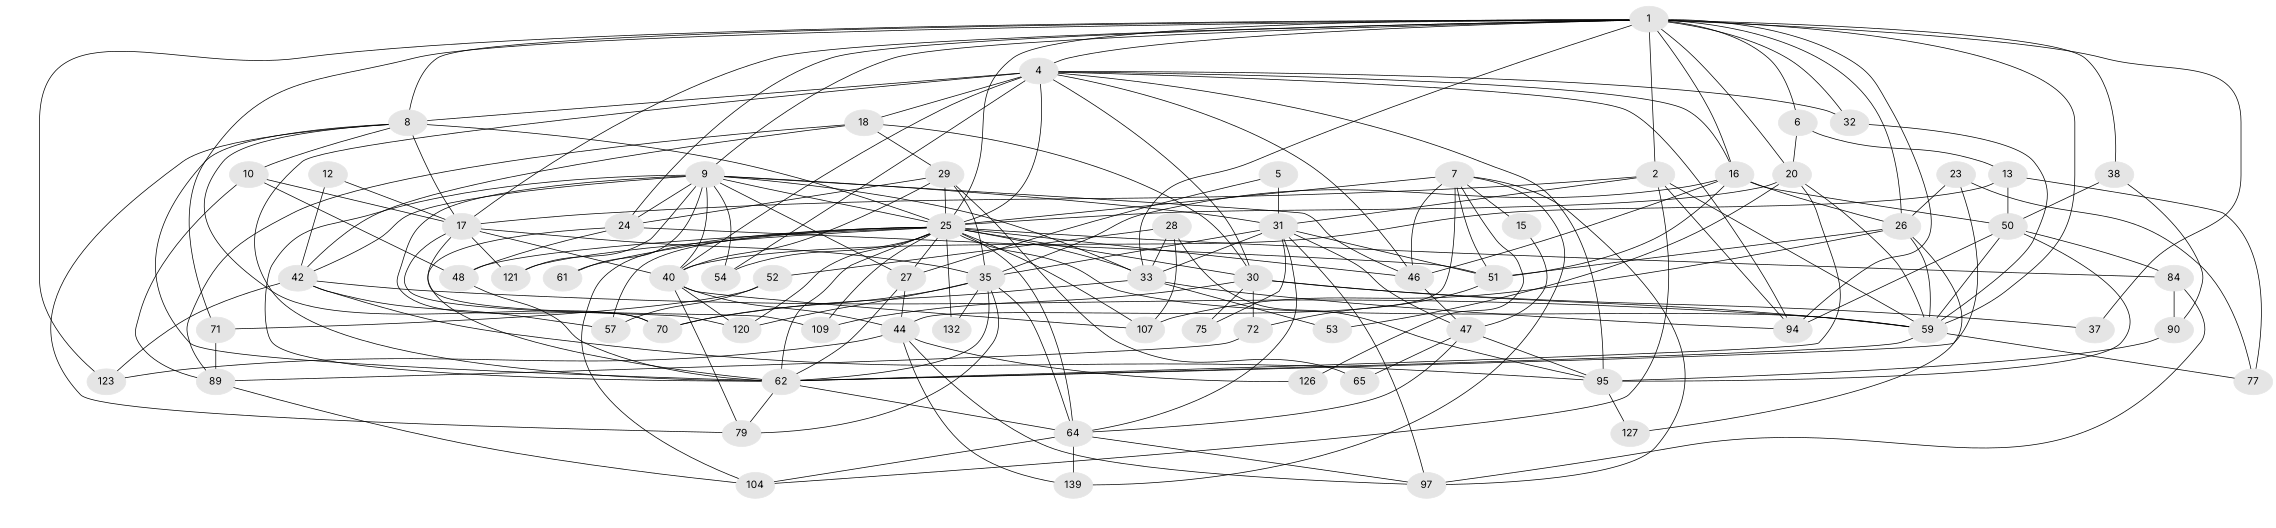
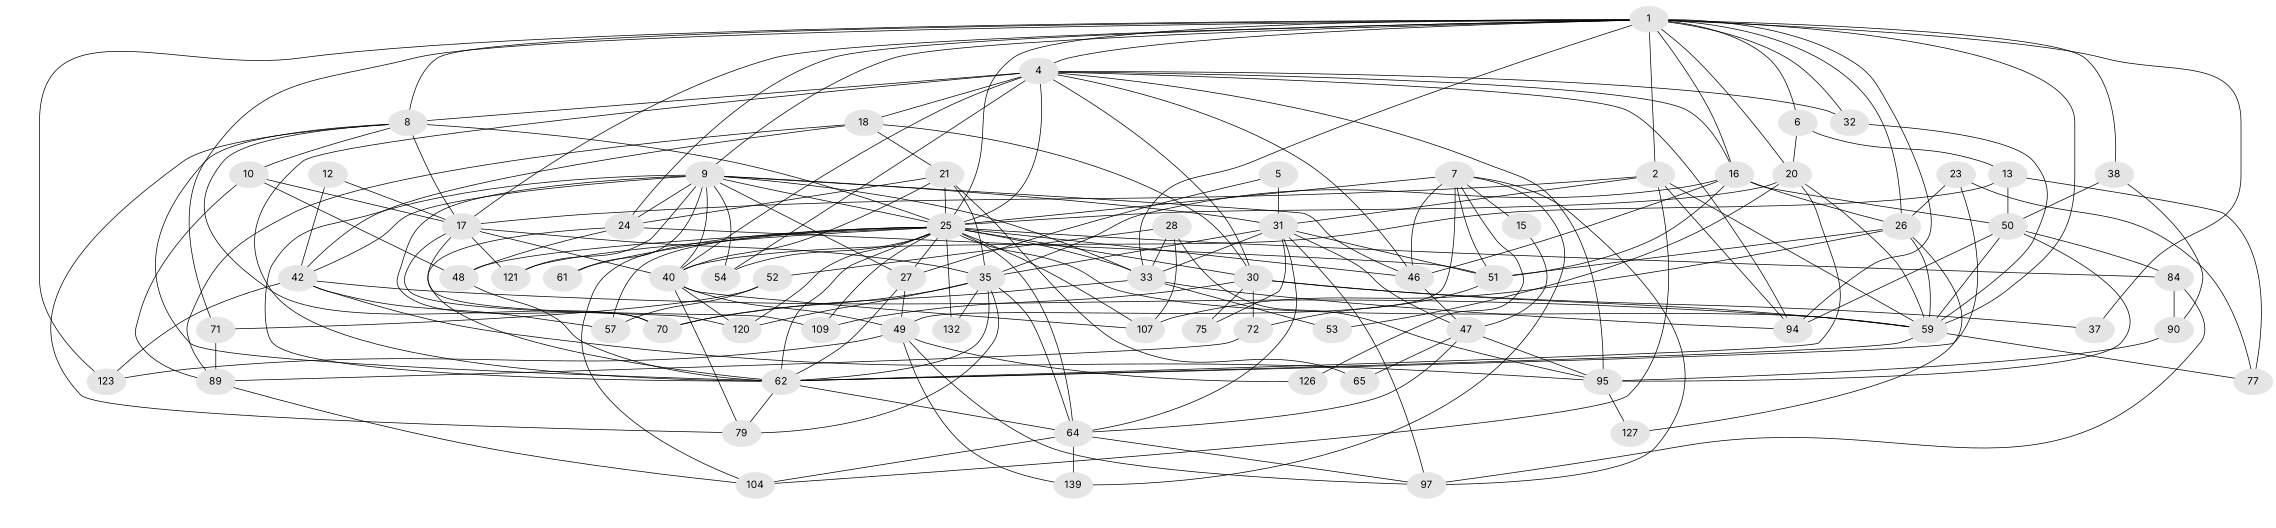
  graph {
    fontname=Inter
    node [color=gray90 fontname=Inter style=filled]
    edge [fontname=Inter]
    1 [super="+19+14+22"]
    2 [super="+3+43"]
    4 [super="+82+111+125"]
    6
    8 [super="+11"]
    9 [super="+92+91"]
    16 [super="+96+58"]
    17 [super="+81+29"]
    20
    24
    25 [super="+41+110+36+113+73"]
    26 [super="+87"]
    32 [super="+56"]
    33 [super="+115"]
    37
    38
    59 [super="+69+60+83"]
    71
    94 [super="+133"]
    123
    31 [super="+105+45"]
    104 [super="+119"]
    18 [super="+101"]
    30 [super="+100"]
    40 [super="+136+117"]
    46 [super="+118+76+68"]
    54
    62 [super="+114+85"]
    95 [super="+124"]
    13
    10
    70 [super="+80"]
    79 [super="+99"]
    27 [super="+66"]
    42 [super="+74"]
    61
    121
    51 [super="+55"]
    50 [super="+135"]
    35 [super="+78+63"]
    109
    120
    53
    48
    57 [super="+116"]
    64 [super="+103"]
    84 [super="+138"]
    107
    132
    127
    90
    77
    89 [super="+137"]
    97
    47
    75
-   21 [super="+134+131" label=29]
+   21 [super="+134+131"]
    72
-   44
+   44 [label=49]
    5
    7 [super="+34"]
    15
    126
    139
    12
    65
    23
    28
    52
    1 -- 2
    1 -- 4
    1 -- 6
    1 -- 8
    1 -- 9 [weight=2]
    1 -- 16 [weight=2]
    1 -- 17
    1 -- 20
    1 -- 24
    1 -- 25
    1 -- 26
    1 -- 32
    1 -- 33
    1 -- 37
    1 -- 38
    1 -- 59
    1 -- 71
    1 -- 94
    1 -- 123
    2 -- 17
    2 -- 59
    2 -- 94
    2 -- 31
    2 -- 104
    4 -- 8
    4 -- 16
    4 -- 25
    4 -- 32
    4 -- 94
    4 -- 18
    4 -- 30
    4 -- 40
    4 -- 46
    4 -- 54
    4 -- 62
    4 -- 95
    6 -- 20
    6 -- 13
    8 -- 17 [weight=2]
    8 -- 25
    8 -- 62
    8 -- 10
    8 -- 70
    8 -- 79
    9 -- 24
    9 -- 25
    9 -- 33
    9 -- 31
    9 -- 40
    9 -- 46
    9 -- 54
    9 -- 62
    9 -- 70
    9 -- 27
    9 -- 42
    9 -- 61
    9 -- 121
    16 -- 26
    16 -- 46
    16 -- 51
    16 -- 50
    16 -- 35
    17 -- 40
    17 -- 121
    17 -- 35
    17 -- 109
    17 -- 120
    20 -- 25
    20 -- 59
    20 -- 62
    20 -- 53
    24 -- 62
    24 -- 51
    24 -- 48
    25 -- 33 [weight=2]
    25 -- 59
    25 -- 104
    25 -- 30
    25 -- 46 [weight=2]
    25 -- 54
    25 -- 62
    25 -- 27
    25 -- 61
    25 -- 121
    25 -- 109
    25 -- 120
    25 -- 48
    25 -- 57
    25 -- 64
    25 -- 84
    25 -- 107
    25 -- 132
    26 -- 59
    26 -- 51
    26 -- 107
    26 -- 127
    32 -- 59
    33 -- 94
    33 -- 70
    33 -- 53
    38 -- 50
    38 -- 90
    59 -- 62
    59 -- 77
    71 -- 89
    31 -- 33
    31 -- 51
    31 -- 35
    31 -- 64
    31 -- 97
    31 -- 47
    31 -- 75
    18 -- 30
    18 -- 42
    18 -- 89
    18 -- 21
    30 -- 37
    30 -- 59
    30 -- 109
    30 -- 75
    30 -- 72
    40 -- 79
    40 -- 120
    40 -- 107
    40 -- 44
    46 -- 47
    62 -- 79
    62 -- 64
    95 -- 127
    13 -- 40
    13 -- 50
    13 -- 77
    10 -- 17
    10 -- 48
    10 -- 89
    27 -- 62
    27 -- 44
    42 -- 59
    42 -- 123
    42 -- 95
    42 -- 57
    51 -- 72 [weight=2]
    50 -- 59
    50 -- 94 [weight=2]
    50 -- 95
    50 -- 84
    35 -- 62
    35 -- 70
    35 -- 79
    35 -- 120
    35 -- 64
    35 -- 132
    48 -- 62
    64 -- 104
    64 -- 97
    64 -- 139
    84 -- 90
    84 -- 97
    90 -- 95
    89 -- 104
    47 -- 95
    47 -- 64
    47 -- 65
    21 -- 24
    21 -- 25
    21 -- 40
    21 -- 35
    21 -- 65
    72 -- 89
    44 -- 123
    44 -- 97
    44 -- 126
    44 -- 139
    5 -- 31
    5 -- 27
    7 -- 25
    7 -- 46
    7 -- 51 [weight=2]
    7 -- 97
    7 -- 44
    7 -- 15
    7 -- 126
    7 -- 139
    15 -- 47
    12 -- 17
    12 -- 42
    23 -- 26
    23 -- 62
    23 -- 77
    28 -- 33
    28 -- 95
    28 -- 107
    28 -- 52
    52 -- 71
    52 -- 57
  }
